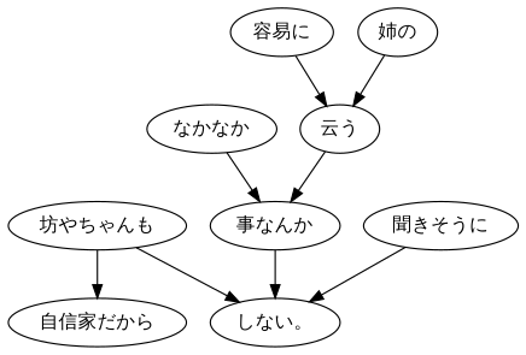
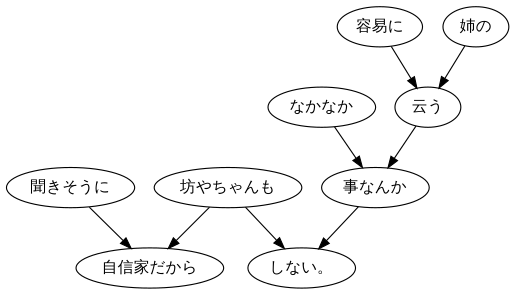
  digraph {
    fontname="Source Code Pro"
    node [fontname="Source Code Pro"]
    edge [fontname="Source Code Pro"]
    n1 [label="坊やちゃんも"]
    n2 [label="自信家だから"]
    n3 [label="しない。"]
    n4 [label="なかなか"]
    n5 [label="事なんか"]
    n6 [label="容易に"]
    n7 [label="云う"]
    n8 [label="姉の"]
    n9 [label="聞きそうに"]
    n1 -> n2
    n1 -> n3
    n4 -> n5
    n5 -> n3
    n6 -> n7
    n7 -> n5
    n8 -> n7
-   n9 -> n3
+   n9 -> n2
  }
